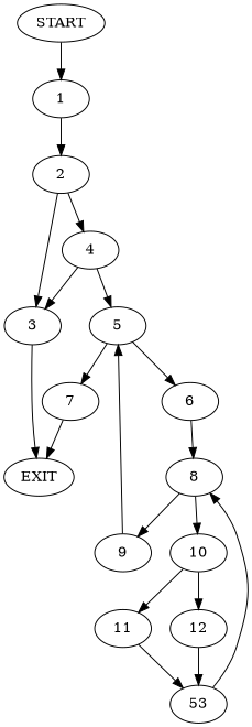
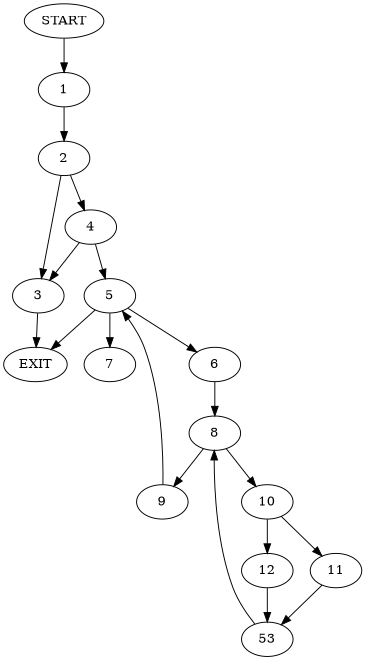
  digraph {
    n1 [label=START]
    1
    2
    n4 [label=EXIT]
    3
    4
    5
    6
    7
    8
    9
    10
    11
    12
    n15 [label=53]
    n1 -> 1
    1 -> 2
    2 -> 3
    2 -> 4
    3 -> n4
    4 -> 3
    4 -> 5
    5 -> 6
    5 -> 7
    6 -> 8
-   7 -> n4
+   5 -> n4
    8 -> 9
    8 -> 10
    9 -> 5
    10 -> 11
    10 -> 12
    11 -> n15
    12 -> n15
    n15 -> 8
  }
